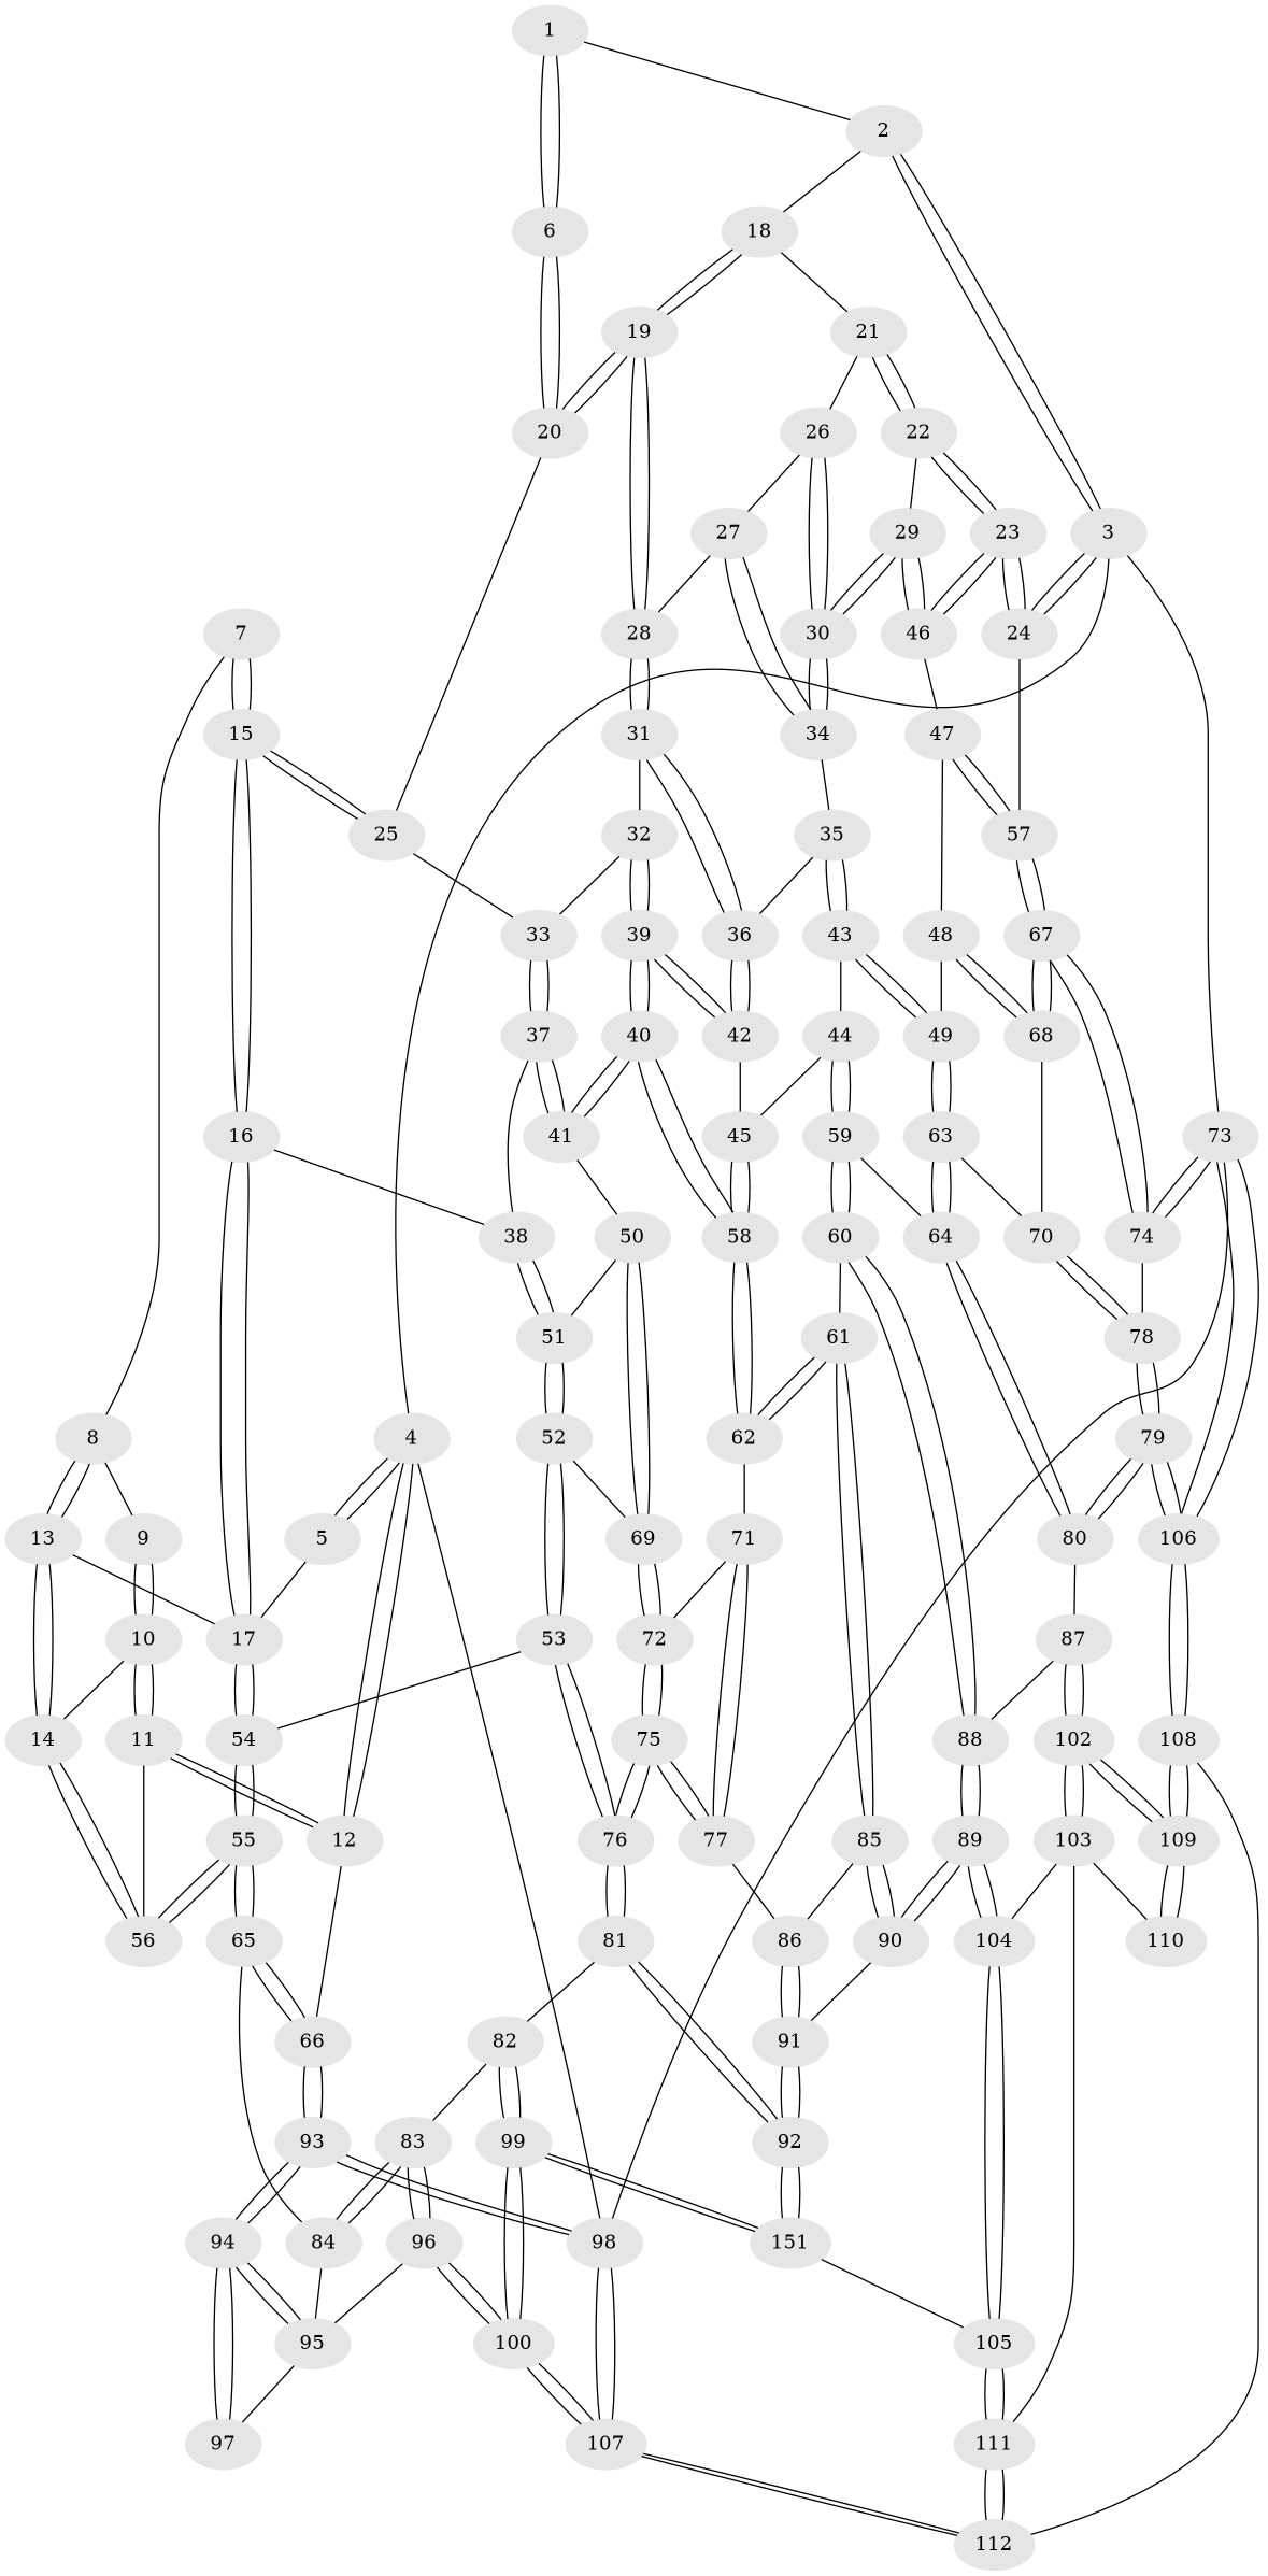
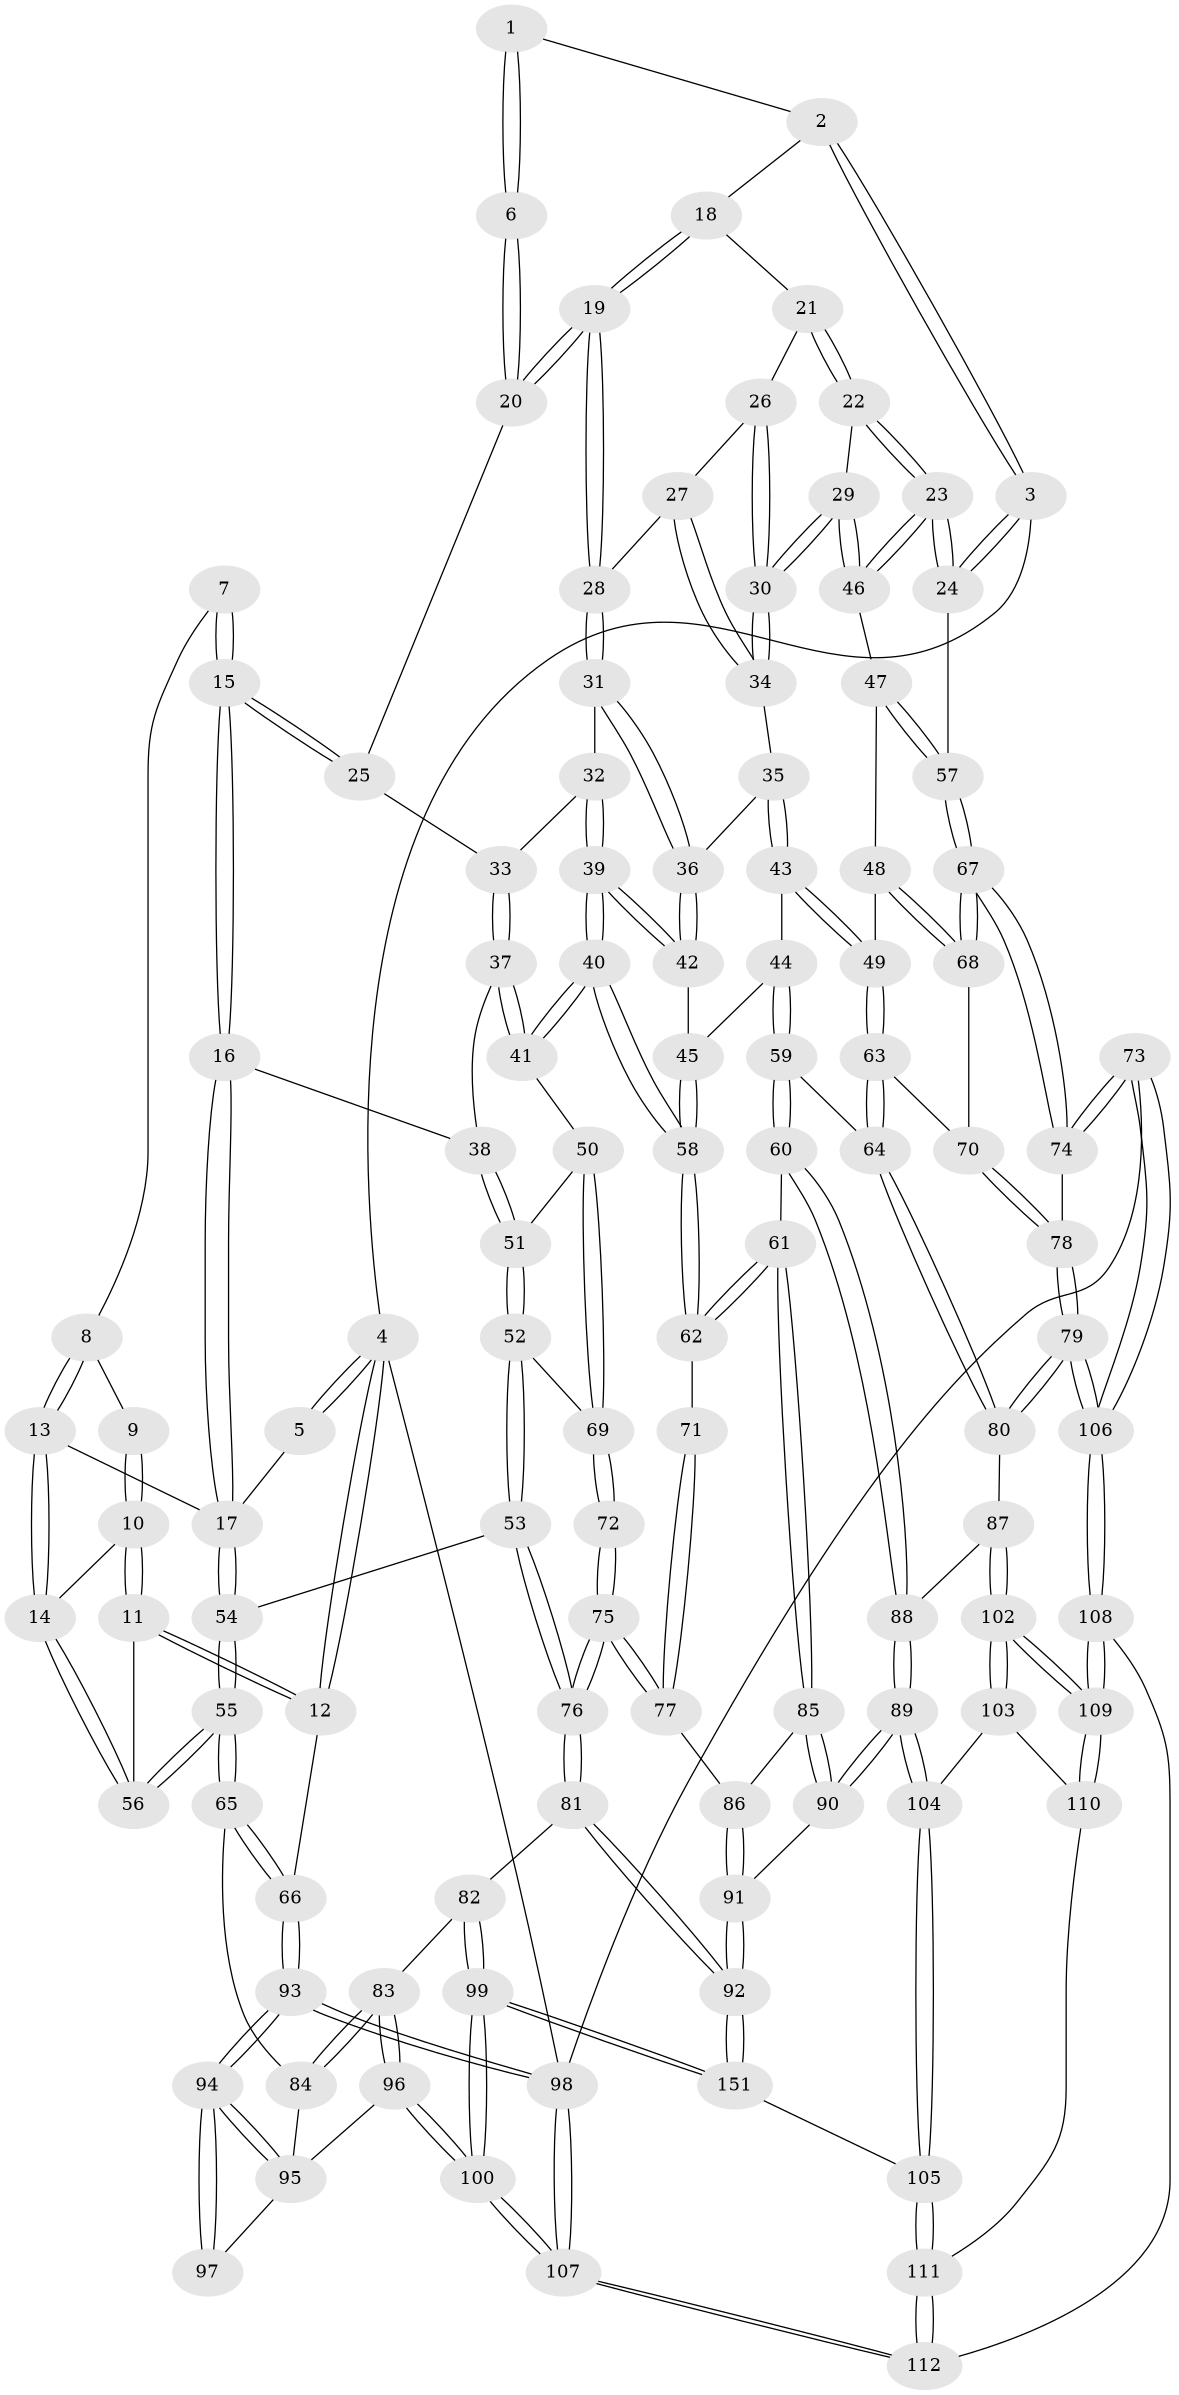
  graph {
    node [color=gray90 style=filled]
    1
    2
    6
    3
    18
    20
    4
    24
    73
    19
    21
    5
    12
    98
    57
    74
    106
    17
    66
    107
    9
    10
    7
    8
    15
    25
    13
    16
    14
    11
    56
    93
    54
    38
    33
    51
    55
    28
    22
    26
    31
    23
    29
    27
    30
    46
    47
    67
    37
    34
    35
    32
    36
    39
    42
    40
    41
    43
    44
    49
    45
    50
    52
    58
    62
    69
    59
    63
    60
    64
    48
    68
    70
    72
    53
    76
    81
    65
    84
    71
    61
    88
    80
    85
    89
    86
    90
    77
    78
    87
    95
    94
    75
    79
    108
    82
    92
    91
    102
    83
    99
    n102 [label=151]
    96
    100
    97
    103
    109
    104
    105
    112
    111
    110
    1 -- 2
    1 -- 6
    1 -- 6
    2 -- 3
    2 -- 3
    2 -- 18
    6 -- 20
    6 -- 20
    3 -- 4
    3 -- 24
    3 -- 24
-   3 -- 73
    18 -- 19
    18 -- 19
    18 -- 21
    20 -- 25
    4 -- 5
    4 -- 5
    4 -- 12
    4 -- 12
    4 -- 98
    24 -- 57
    73 -- 98
    73 -- 74
    73 -- 74
    73 -- 106
    73 -- 106
    19 -- 20
    19 -- 20
    19 -- 28
    19 -- 28
    21 -- 22
    21 -- 22
    21 -- 26
    5 -- 17
    12 -- 66
    98 -- 107
    98 -- 107
    57 -- 67
    57 -- 67
    74 -- 78
    106 -- 108
    106 -- 108
    17 -- 54
    17 -- 54
    66 -- 93
    66 -- 93
    107 -- 112
    107 -- 112
    9 -- 10
    9 -- 10
    10 -- 14
    10 -- 11
    10 -- 11
    7 -- 8
    7 -- 15
    7 -- 15
    8 -- 9
    8 -- 13
    8 -- 13
    15 -- 25
    15 -- 25
    15 -- 16
    15 -- 16
    25 -- 33
    13 -- 17
    13 -- 14
    13 -- 14
    16 -- 17
    16 -- 17
    16 -- 38
    14 -- 56
    14 -- 56
    11 -- 12
    11 -- 12
    11 -- 56
    93 -- 98
    93 -- 98
    93 -- 94
    93 -- 94
    54 -- 55
    54 -- 55
    38 -- 51
    38 -- 51
    33 -- 37
    33 -- 37
    51 -- 52
    51 -- 52
    55 -- 56
    55 -- 56
    55 -- 65
    55 -- 65
    28 -- 31
    28 -- 31
    22 -- 23
    22 -- 23
    22 -- 29
    26 -- 27
    26 -- 30
    26 -- 30
    31 -- 32
    31 -- 36
    31 -- 36
    23 -- 24
    23 -- 24
    23 -- 46
    23 -- 46
    29 -- 30
    29 -- 30
    29 -- 46
    29 -- 46
    27 -- 28
    27 -- 34
    27 -- 34
    30 -- 34
    30 -- 34
    46 -- 47
    47 -- 57
    47 -- 57
    47 -- 48
    67 -- 74
    67 -- 74
    67 -- 68
    67 -- 68
    37 -- 38
    37 -- 41
    37 -- 41
    34 -- 35
    35 -- 36
    35 -- 43
    35 -- 43
    32 -- 33
    32 -- 39
    32 -- 39
    36 -- 42
    36 -- 42
    39 -- 42
    39 -- 42
    39 -- 40
    39 -- 40
    42 -- 45
    40 -- 41
    40 -- 41
    40 -- 58
    40 -- 58
    41 -- 50
    43 -- 44
    43 -- 49
    43 -- 49
    44 -- 45
    44 -- 59
    44 -- 59
    49 -- 63
    49 -- 63
    45 -- 58
    45 -- 58
    50 -- 51
    50 -- 69
    50 -- 69
    52 -- 69
    52 -- 53
    52 -- 53
    58 -- 62
    58 -- 62
    62 -- 71
    69 -- 72
    69 -- 72
    59 -- 60
    59 -- 60
    59 -- 64
    63 -- 64
    63 -- 64
    63 -- 70
    60 -- 61
    60 -- 88
    60 -- 88
    64 -- 80
    64 -- 80
    48 -- 49
    48 -- 68
    48 -- 68
    68 -- 70
    70 -- 78
    70 -- 78
    72 -- 75
    72 -- 75
    53 -- 54
    53 -- 76
    53 -- 76
    76 -- 81
    76 -- 81
    81 -- 82
    81 -- 92
    81 -- 92
    65 -- 66
    65 -- 66
    65 -- 84
    84 -- 95
-   71 -- 72
    71 -- 77
    71 -- 77
    61 -- 62
    61 -- 62
    61 -- 85
    61 -- 85
    88 -- 89
    88 -- 89
    80 -- 87
    85 -- 86
    85 -- 90
    85 -- 90
    89 -- 90
    89 -- 90
    89 -- 104
    89 -- 104
    86 -- 91
    86 -- 91
    90 -- 91
    77 -- 86
    78 -- 79
    78 -- 79
    87 -- 88
    87 -- 102
    87 -- 102
    95 -- 97
    94 -- 95
    94 -- 95
    94 -- 97
    94 -- 97
    75 -- 76
    75 -- 76
    75 -- 77
    75 -- 77
    79 -- 106
    79 -- 106
    79 -- 80
    79 -- 80
    108 -- 109
    108 -- 109
    108 -- 112
    82 -- 83
    82 -- 99
    82 -- 99
    92 -- n102
    92 -- n102
    91 -- 92
    91 -- 92
    102 -- 103
    102 -- 103
    102 -- 109
    102 -- 109
    83 -- 84
    83 -- 84
    83 -- 96
    83 -- 96
    99 -- n102
    99 -- n102
    99 -- 100
    99 -- 100
    n102 -- 105
    96 -- 95
    96 -- 100
    96 -- 100
    100 -- 107
    100 -- 107
    103 -- 104
    103 -- 110
    109 -- 110
    109 -- 110
    104 -- 105
    104 -- 105
    105 -- 111
    105 -- 111
    111 -- 112
    111 -- 112
-   103 -- 111
+   110 -- 111
  }
